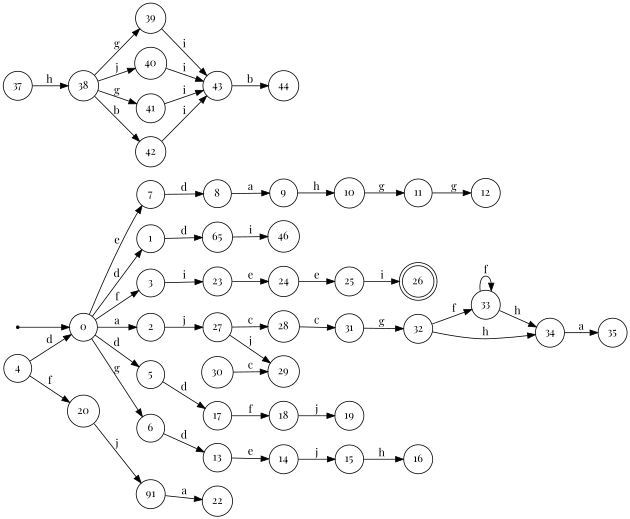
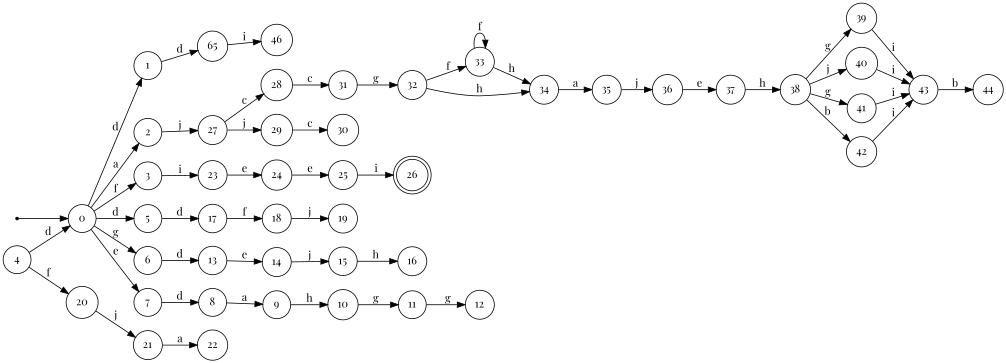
  digraph {
    fontname="Playfair Display"
    rankdir=LR
    node [fontname="Playfair Display" shape=circle]
    edge [fontname="Playfair Display"]
    dummy0 [shape=point]
    0
    1
    2
    3
    5
    6
    7
    n9 [label=65]
    27
    23
    4
    20
    17
    13
    8
    46
    28
    29
    24
-   21 [label=91]
+   21
    18
    14
    9
    10
    11
    12
    15
    16
    19
    22
    25
    26 [shape=doublecircle]
    31
    30
    32
    33
    34
    35
+   36
    37
    38
    39
    40
    41
    42
    43
    44
    dummy0 -> 0
    0 -> 1 [label=d]
    0 -> 2 [label=a]
    0 -> 3 [label=f]
    0 -> 5 [label=d]
    0 -> 6 [label=g]
    0 -> 7 [label=e]
    1 -> n9 [label=d]
    2 -> 27 [label=j]
    3 -> 23 [label=i]
    5 -> 17 [label=d]
    6 -> 13 [label=d]
    7 -> 8 [label=d]
    n9 -> 46 [label=i]
    27 -> 28 [label=c]
    27 -> 29 [label=j]
    23 -> 24 [label=e]
    4 -> 0 [label=d]
    4 -> 20 [label=f]
    20 -> 21 [label=j]
    17 -> 18 [label=f]
    13 -> 14 [label=e]
    8 -> 9 [label=a]
    28 -> 31 [label=c]
-   30 -> 29 [label=c]
+   29 -> 30 [label=c]
    24 -> 25 [label=e]
    21 -> 22 [label=a]
    18 -> 19 [label=j]
    14 -> 15 [label=j]
    9 -> 10 [label=h]
    10 -> 11 [label=g]
    11 -> 12 [label=g]
    15 -> 16 [label=h]
    25 -> 26 [label=i]
    31 -> 32 [label=g]
    32 -> 33 [label=f]
    32 -> 34 [label=h]
    33 -> 33 [label=f]
    33 -> 34 [label=h]
    34 -> 35 [label=a]
+   35 -> 36 [label=j]
+   36 -> 37 [label=e]
    37 -> 38 [label=h]
    38 -> 39 [label=g]
    38 -> 40 [label=j]
    38 -> 41 [label=g]
    38 -> 42 [label=b]
    39 -> 43 [label=i]
    40 -> 43 [label=i]
    41 -> 43 [label=i]
    42 -> 43 [label=i]
    43 -> 44 [label=b]
  }
